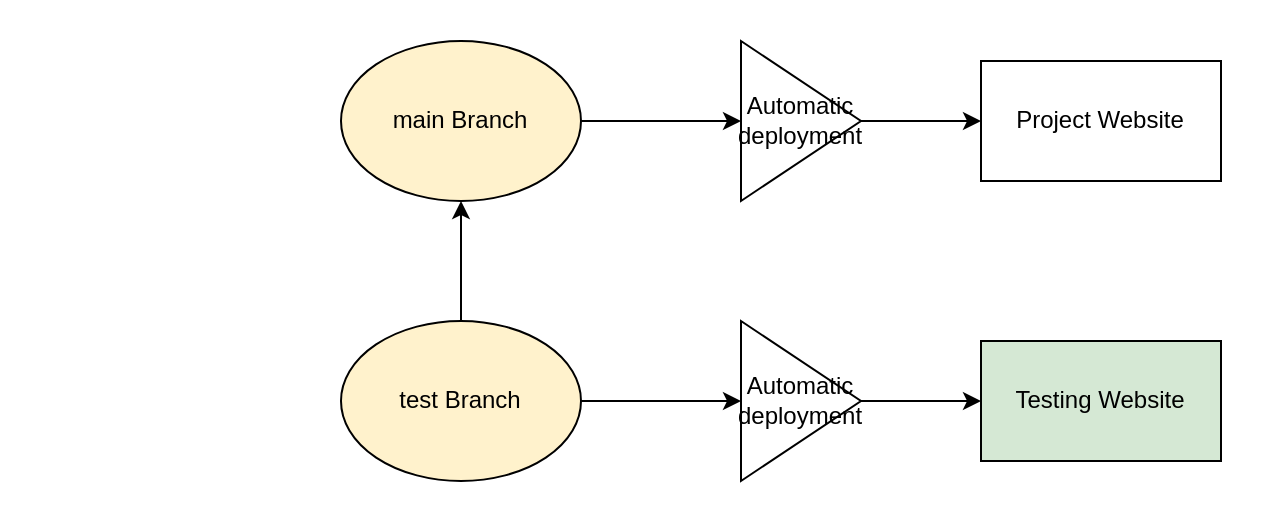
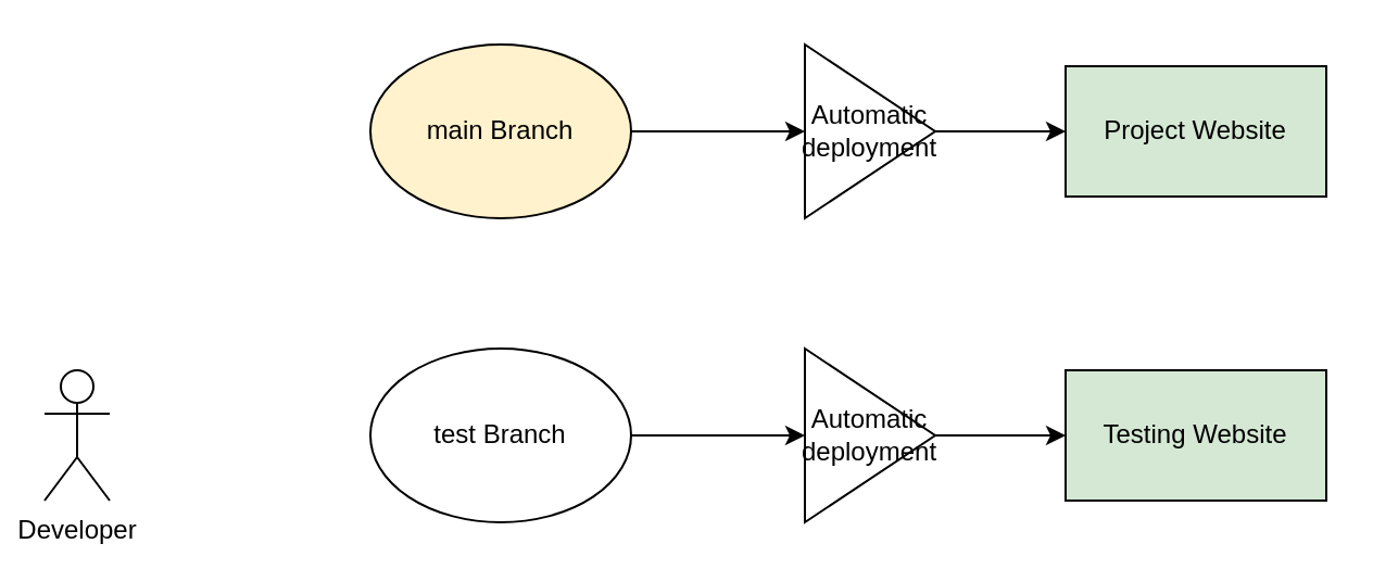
  <mxCell id="0" />
  <mxCell id="1" parent="0" />
  <mxCell id="2" style="edgeStyle=orthogonalEdgeStyle;rounded=0;orthogonalLoop=1;jettySize=auto;html=1;" parent="1" source="3" target="11" edge="1"><mxGeometry relative="1" as="geometry" /></mxCell>
  <mxCell id="3" value="main Branch" style="ellipse;whiteSpace=wrap;html=1;fillColor=#fff2cc;" parent="1" vertex="1"><mxGeometry x="170" y="20" width="120" height="80" as="geometry" /></mxCell>
- <mxCell id="4" style="edgeStyle=orthogonalEdgeStyle;rounded=0;orthogonalLoop=1;jettySize=auto;html=1;" parent="1" source="6" target="3" edge="1"><mxGeometry relative="1" as="geometry" /></mxCell>
  <mxCell id="5" style="edgeStyle=orthogonalEdgeStyle;rounded=0;orthogonalLoop=1;jettySize=auto;html=1;" edge="1" parent="1" source="6" target="13"><mxGeometry relative="1" as="geometry" /></mxCell>
- <mxCell id="6" value="test Branch" style="ellipse;whiteSpace=wrap;html=1;fillColor=#fff2cc;" parent="1" vertex="1"><mxGeometry x="170" y="160" width="120" height="80" as="geometry" /></mxCell>
- <mxCell id="7" value="Project Website" style="rounded=0;whiteSpace=wrap;html=1;" parent="1" vertex="1"><mxGeometry x="490" y="30" width="120" height="60" as="geometry" /></mxCell>
+ <mxCell id="6" value="test Branch" style="ellipse;whiteSpace=wrap;html=1;" parent="1" vertex="1"><mxGeometry x="170" y="160" width="120" height="80" as="geometry" /></mxCell>
+ <mxCell id="7" value="Project Website" style="rounded=0;whiteSpace=wrap;html=1;fillColor=#d5e8d4;" parent="1" vertex="1"><mxGeometry x="490" y="30" width="120" height="60" as="geometry" /></mxCell>
  <mxCell id="8" value="Testing Website" style="rounded=0;whiteSpace=wrap;html=1;fillColor=#d5e8d4;" parent="1" vertex="1"><mxGeometry x="490" y="170" width="120" height="60" as="geometry" /></mxCell>
+ <mxCell id="9" value="Developer" style="shape=umlActor;verticalLabelPosition=bottom;verticalAlign=top;html=1;outlineConnect=0;" parent="1" vertex="1"><mxGeometry x="20" y="170" width="30" height="60" as="geometry" /></mxCell>
  <mxCell id="10" style="edgeStyle=orthogonalEdgeStyle;rounded=0;orthogonalLoop=1;jettySize=auto;html=1;" edge="1" parent="1" source="11" target="7"><mxGeometry relative="1" as="geometry" /></mxCell>
  <mxCell id="11" value="Automatic deployment" style="triangle;whiteSpace=wrap;html=1;" vertex="1" parent="1"><mxGeometry x="370" y="20" width="60" height="80" as="geometry" /></mxCell>
  <mxCell id="12" style="edgeStyle=orthogonalEdgeStyle;rounded=0;orthogonalLoop=1;jettySize=auto;html=1;" edge="1" parent="1" source="13" target="8"><mxGeometry relative="1" as="geometry" /></mxCell>
  <mxCell id="13" value="Automatic deployment" style="triangle;whiteSpace=wrap;html=1;" vertex="1" parent="1"><mxGeometry x="370" y="160" width="60" height="80" as="geometry" /></mxCell>
